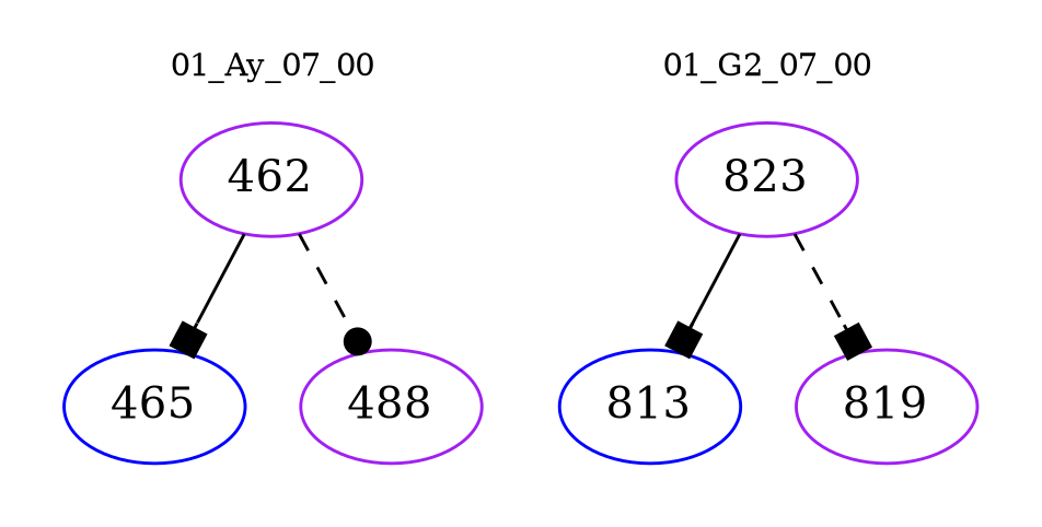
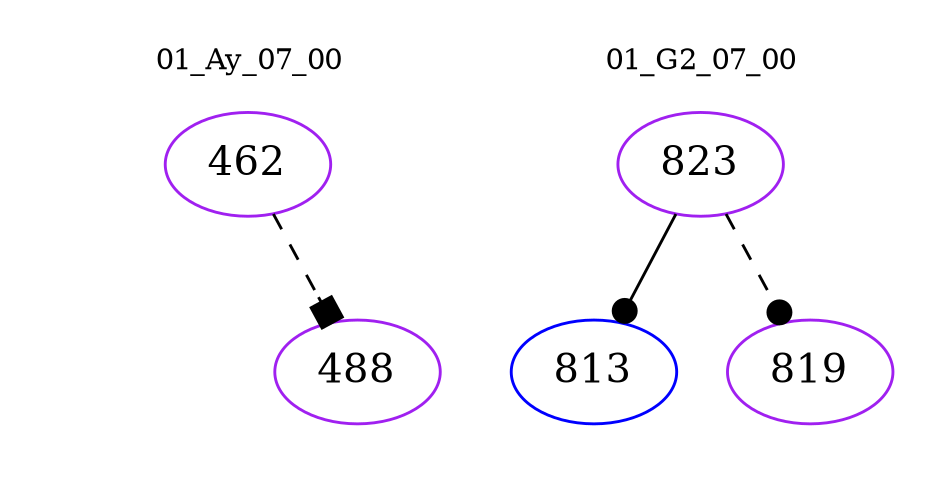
  digraph {
    fontname="DejaVu Serif"
    node [color=purple fontname="DejaVu Serif"]
    edge [arrowhead=box color=black fontname="DejaVu Serif" style=solid]
    n1 [label=462]
-   n2 [color=blue label=465]
    n3 [label=488]
    n4 [label=823]
    n5 [color=blue label=813]
    n6 [label=819]
    subgraph cluster_1 {
      color=white
      fontsize=10
      label="01_Ay_07_00"
      n1
-     n2
      n3
    }
    subgraph cluster_2 {
      color=white
      fontsize=10
      label="01_G2_07_00"
      n4
      n5
      n6
    }
-   n1 -> n2
-   n1 -> n3 [arrowhead=dot style=dashed]
-   n4 -> n5
-   n4 -> n6 [style=dashed]
+   n1 -> n3 [style=dashed]
+   n4 -> n5 [arrowhead=dot]
+   n4 -> n6 [arrowhead=dot style=dashed]
  }
